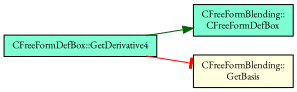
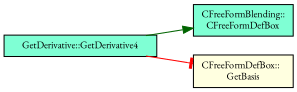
  digraph {
    fontname="EB Garamond"
    rankdir=LR
    node [color=black fillcolor=aquamarine fontname="EB Garamond" fontsize=10 shape=record style=filled]
    edge [fontname="EB Garamond" fontsize=10 labelfontname=Helvetica labelfontsize=10 style=solid]
-   n1 [fontcolor=black height=0.2 label="CFreeFormDefBox::GetDerivative4" width=0.4]
+   n1 [fontcolor=black height=0.2 label="GetDerivative::GetDerivative4" width=0.4]
    n2 [height=0.2 label="CFreeFormBlending::\lCFreeFormDefBox" width=0.4]
-   n3 [fillcolor=lightyellow height=0.2 label="CFreeFormBlending::\lGetBasis" width=0.4]
+   n3 [fillcolor=lightyellow height=0.2 label="CFreeFormDefBox::\lGetBasis" width=0.4]
    n1 -> n2 [arrowhead=normal color=darkgreen]
    n1 -> n3 [arrowhead=tee color=red]
  }
